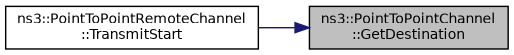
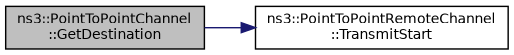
  digraph {
    rankdir=RL
    node [color=black fontname=Helvetica fontsize=10 shape=record style=filled]
    n1 [fillcolor=grey75 fontcolor=black height=0.2 label="ns3::PointToPointChannel\l::GetDestination" width=0.4]
    n2 [fillcolor=white height=0.2 label="ns3::PointToPointRemoteChannel\l::TransmitStart" width=0.4]
-   n1 -> n2 [color=midnightblue dir=back fontname=Helvetica fontsize=10 labelfontname=Helvetica labelfontsize=10 style=solid]
+   n2 -> n1 [color=midnightblue dir=back fontname=Helvetica fontsize=10 labelfontname=Helvetica labelfontsize=10 style=solid]
  }
